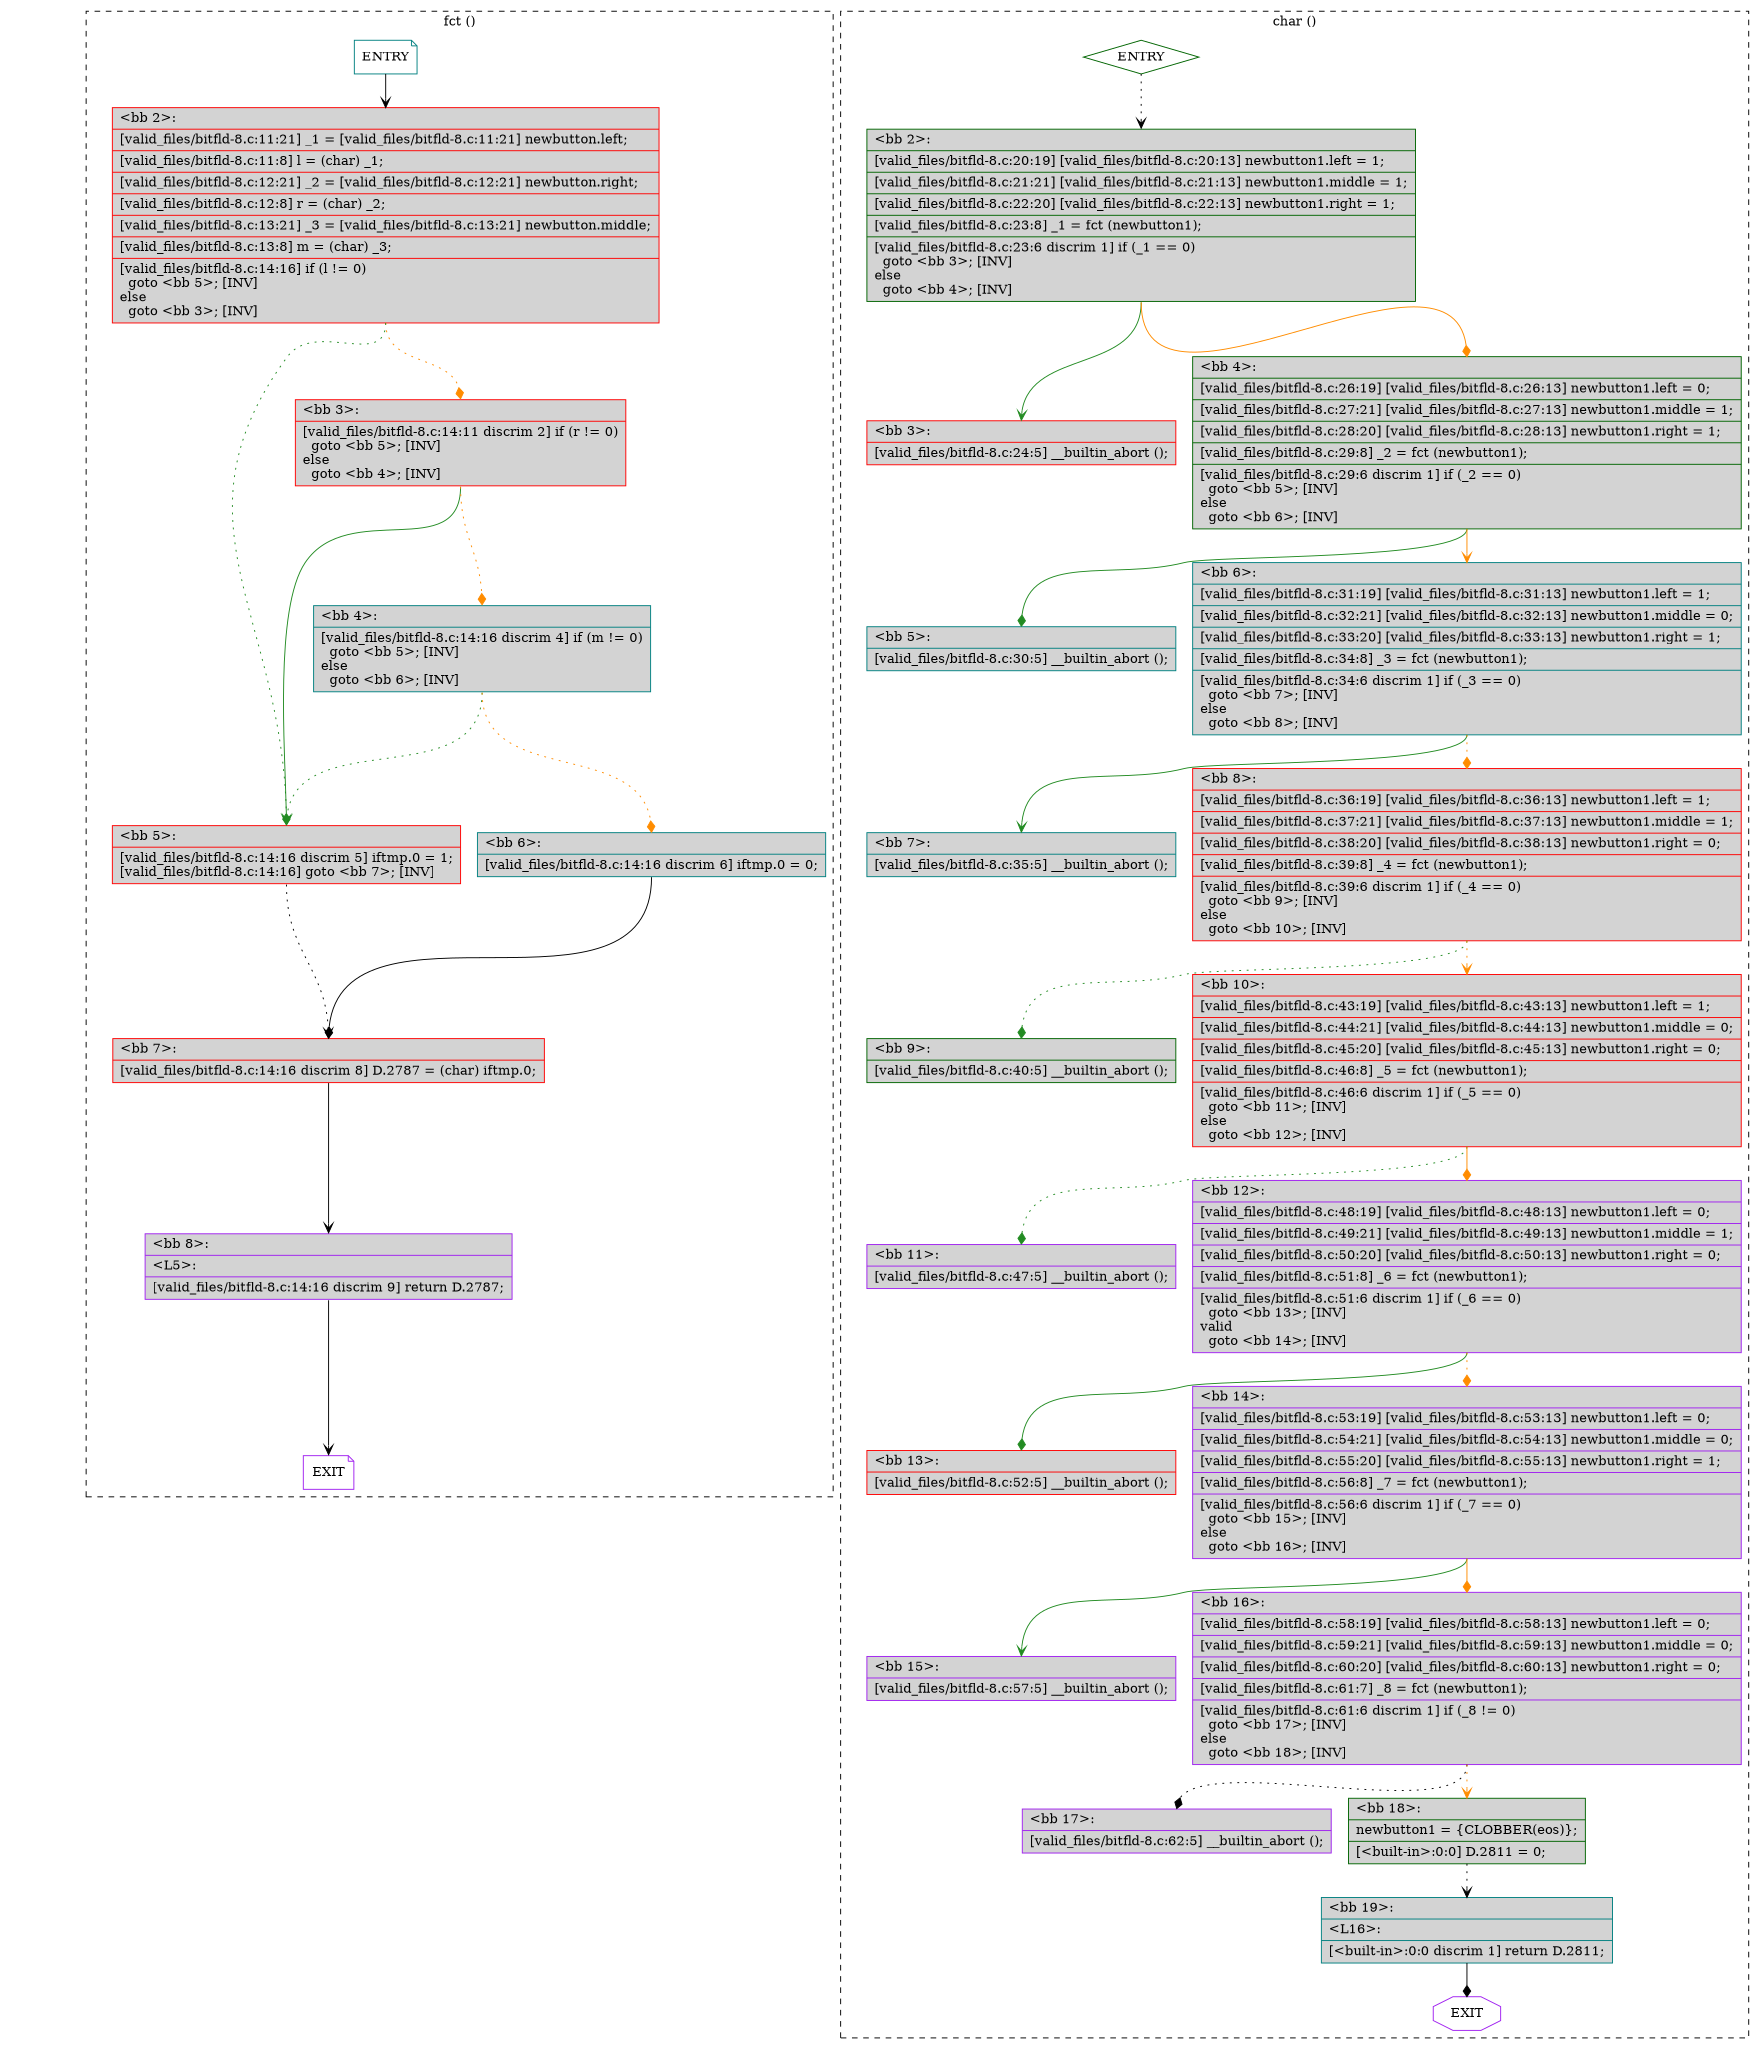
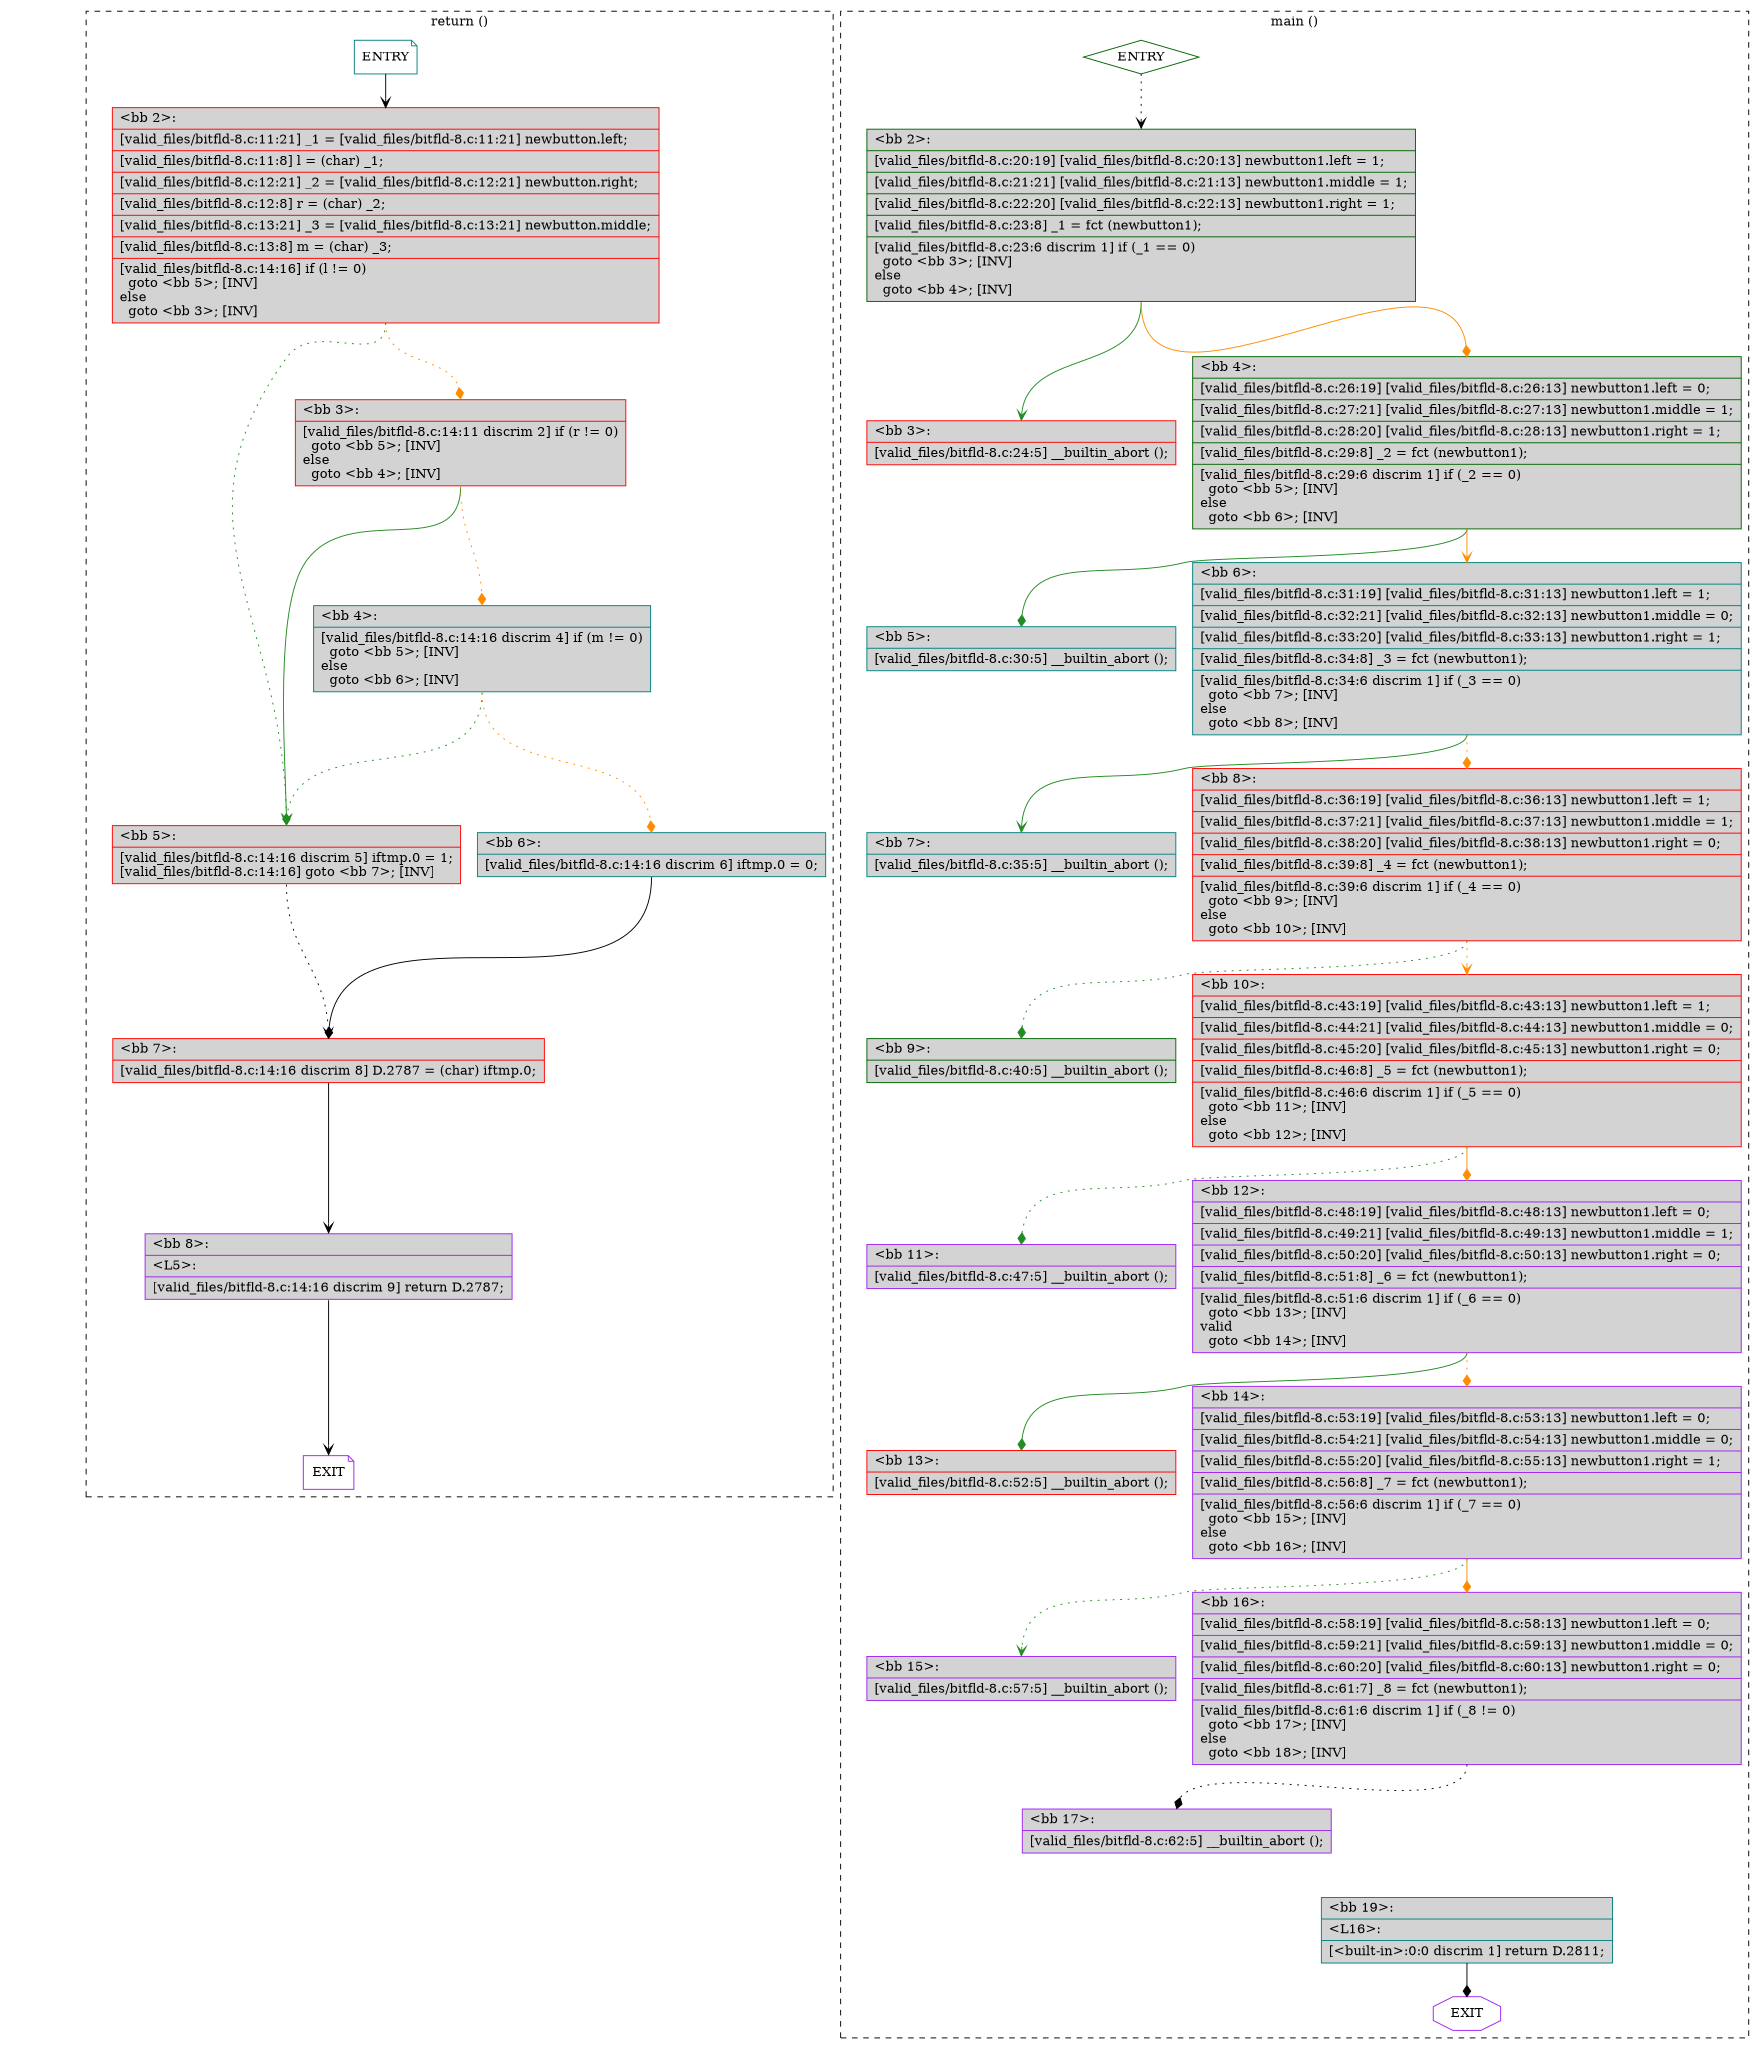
  digraph {
    node [color=purple fillcolor=lightgrey shape=record style=filled]
    edge [constraint=true headport=n style=dotted tailport=s arrowhead=diamond color=darkorange weight=10]
    n1 [color=teal fillcolor=white label=ENTRY shape=note]
    n2 [fillcolor=white label=EXIT shape=note]
    n3 [color=red label="{\<bb\ 2\>:\l|[valid_files/bitfld-8.c:11:21]\ _1\ =\ [valid_files/bitfld-8.c:11:21]\ newbutton.left;\l|[valid_files/bitfld-8.c:11:8]\ l\ =\ (char)\ _1;\l|[valid_files/bitfld-8.c:12:21]\ _2\ =\ [valid_files/bitfld-8.c:12:21]\ newbutton.right;\l|[valid_files/bitfld-8.c:12:8]\ r\ =\ (char)\ _2;\l|[valid_files/bitfld-8.c:13:21]\ _3\ =\ [valid_files/bitfld-8.c:13:21]\ newbutton.middle;\l|[valid_files/bitfld-8.c:13:8]\ m\ =\ (char)\ _3;\l|[valid_files/bitfld-8.c:14:16]\ if\ (l\ !=\ 0)\l\ \ goto\ \<bb\ 5\>;\ [INV]\lelse\l\ \ goto\ \<bb\ 3\>;\ [INV]\l}"]
    n4 [color=red label="{\<bb\ 3\>:\l|[valid_files/bitfld-8.c:14:11\ discrim\ 2]\ if\ (r\ !=\ 0)\l\ \ goto\ \<bb\ 5\>;\ [INV]\lelse\l\ \ goto\ \<bb\ 4\>;\ [INV]\l}"]
    n5 [color=red label="{\<bb\ 5\>:\l|[valid_files/bitfld-8.c:14:16\ discrim\ 5]\ iftmp.0\ =\ 1;\l[valid_files/bitfld-8.c:14:16]\ goto\ \<bb\ 7\>;\ [INV]\l}"]
    n6 [color=teal label="{\<bb\ 4\>:\l|[valid_files/bitfld-8.c:14:16\ discrim\ 4]\ if\ (m\ !=\ 0)\l\ \ goto\ \<bb\ 5\>;\ [INV]\lelse\l\ \ goto\ \<bb\ 6\>;\ [INV]\l}"]
    n7 [color=teal label="{\<bb\ 6\>:\l|[valid_files/bitfld-8.c:14:16\ discrim\ 6]\ iftmp.0\ =\ 0;\l}"]
    n8 [color=red label="{\<bb\ 7\>:\l|[valid_files/bitfld-8.c:14:16\ discrim\ 8]\ D.2787\ =\ (char)\ iftmp.0;\l}"]
    n9 [label="{\<bb\ 8\>:\l|\<L5\>:\l|[valid_files/bitfld-8.c:14:16\ discrim\ 9]\ return\ D.2787;\l}"]
    n10 [color=darkgreen fillcolor=white label=ENTRY shape=diamond]
    n11 [fillcolor=white label=EXIT shape=octagon]
    n12 [color=darkgreen label="{\<bb\ 2\>:\l|[valid_files/bitfld-8.c:20:19]\ [valid_files/bitfld-8.c:20:13]\ newbutton1.left\ =\ 1;\l|[valid_files/bitfld-8.c:21:21]\ [valid_files/bitfld-8.c:21:13]\ newbutton1.middle\ =\ 1;\l|[valid_files/bitfld-8.c:22:20]\ [valid_files/bitfld-8.c:22:13]\ newbutton1.right\ =\ 1;\l|[valid_files/bitfld-8.c:23:8]\ _1\ =\ fct\ (newbutton1);\l|[valid_files/bitfld-8.c:23:6\ discrim\ 1]\ if\ (_1\ ==\ 0)\l\ \ goto\ \<bb\ 3\>;\ [INV]\lelse\l\ \ goto\ \<bb\ 4\>;\ [INV]\l}"]
    n13 [color=red label="{\<bb\ 3\>:\l|[valid_files/bitfld-8.c:24:5]\ __builtin_abort\ ();\l}"]
    n14 [color=darkgreen label="{\<bb\ 4\>:\l|[valid_files/bitfld-8.c:26:19]\ [valid_files/bitfld-8.c:26:13]\ newbutton1.left\ =\ 0;\l|[valid_files/bitfld-8.c:27:21]\ [valid_files/bitfld-8.c:27:13]\ newbutton1.middle\ =\ 1;\l|[valid_files/bitfld-8.c:28:20]\ [valid_files/bitfld-8.c:28:13]\ newbutton1.right\ =\ 1;\l|[valid_files/bitfld-8.c:29:8]\ _2\ =\ fct\ (newbutton1);\l|[valid_files/bitfld-8.c:29:6\ discrim\ 1]\ if\ (_2\ ==\ 0)\l\ \ goto\ \<bb\ 5\>;\ [INV]\lelse\l\ \ goto\ \<bb\ 6\>;\ [INV]\l}"]
    n15 [color=teal label="{\<bb\ 5\>:\l|[valid_files/bitfld-8.c:30:5]\ __builtin_abort\ ();\l}"]
    n16 [color=teal label="{\<bb\ 6\>:\l|[valid_files/bitfld-8.c:31:19]\ [valid_files/bitfld-8.c:31:13]\ newbutton1.left\ =\ 1;\l|[valid_files/bitfld-8.c:32:21]\ [valid_files/bitfld-8.c:32:13]\ newbutton1.middle\ =\ 0;\l|[valid_files/bitfld-8.c:33:20]\ [valid_files/bitfld-8.c:33:13]\ newbutton1.right\ =\ 1;\l|[valid_files/bitfld-8.c:34:8]\ _3\ =\ fct\ (newbutton1);\l|[valid_files/bitfld-8.c:34:6\ discrim\ 1]\ if\ (_3\ ==\ 0)\l\ \ goto\ \<bb\ 7\>;\ [INV]\lelse\l\ \ goto\ \<bb\ 8\>;\ [INV]\l}"]
    n17 [color=teal label="{\<bb\ 7\>:\l|[valid_files/bitfld-8.c:35:5]\ __builtin_abort\ ();\l}"]
    n18 [color=red label="{\<bb\ 8\>:\l|[valid_files/bitfld-8.c:36:19]\ [valid_files/bitfld-8.c:36:13]\ newbutton1.left\ =\ 1;\l|[valid_files/bitfld-8.c:37:21]\ [valid_files/bitfld-8.c:37:13]\ newbutton1.middle\ =\ 1;\l|[valid_files/bitfld-8.c:38:20]\ [valid_files/bitfld-8.c:38:13]\ newbutton1.right\ =\ 0;\l|[valid_files/bitfld-8.c:39:8]\ _4\ =\ fct\ (newbutton1);\l|[valid_files/bitfld-8.c:39:6\ discrim\ 1]\ if\ (_4\ ==\ 0)\l\ \ goto\ \<bb\ 9\>;\ [INV]\lelse\l\ \ goto\ \<bb\ 10\>;\ [INV]\l}"]
    n19 [color=darkgreen label="{\<bb\ 9\>:\l|[valid_files/bitfld-8.c:40:5]\ __builtin_abort\ ();\l}"]
    n20 [color=red label="{\<bb\ 10\>:\l|[valid_files/bitfld-8.c:43:19]\ [valid_files/bitfld-8.c:43:13]\ newbutton1.left\ =\ 1;\l|[valid_files/bitfld-8.c:44:21]\ [valid_files/bitfld-8.c:44:13]\ newbutton1.middle\ =\ 0;\l|[valid_files/bitfld-8.c:45:20]\ [valid_files/bitfld-8.c:45:13]\ newbutton1.right\ =\ 0;\l|[valid_files/bitfld-8.c:46:8]\ _5\ =\ fct\ (newbutton1);\l|[valid_files/bitfld-8.c:46:6\ discrim\ 1]\ if\ (_5\ ==\ 0)\l\ \ goto\ \<bb\ 11\>;\ [INV]\lelse\l\ \ goto\ \<bb\ 12\>;\ [INV]\l}"]
    n21 [label="{\<bb\ 11\>:\l|[valid_files/bitfld-8.c:47:5]\ __builtin_abort\ ();\l}"]
    n22 [label="{\<bb\ 12\>:\l|[valid_files/bitfld-8.c:48:19]\ [valid_files/bitfld-8.c:48:13]\ newbutton1.left\ =\ 0;\l|[valid_files/bitfld-8.c:49:21]\ [valid_files/bitfld-8.c:49:13]\ newbutton1.middle\ =\ 1;\l|[valid_files/bitfld-8.c:50:20]\ [valid_files/bitfld-8.c:50:13]\ newbutton1.right\ =\ 0;\l|[valid_files/bitfld-8.c:51:8]\ _6\ =\ fct\ (newbutton1);\l|[valid_files/bitfld-8.c:51:6\ discrim\ 1]\ if\ (_6\ ==\ 0)\l\ \ goto\ \<bb\ 13\>;\ [INV]\lvalid\l\ \ goto\ \<bb\ 14\>;\ [INV]\l}"]
    n23 [color=red label="{\<bb\ 13\>:\l|[valid_files/bitfld-8.c:52:5]\ __builtin_abort\ ();\l}"]
    n24 [label="{\<bb\ 14\>:\l|[valid_files/bitfld-8.c:53:19]\ [valid_files/bitfld-8.c:53:13]\ newbutton1.left\ =\ 0;\l|[valid_files/bitfld-8.c:54:21]\ [valid_files/bitfld-8.c:54:13]\ newbutton1.middle\ =\ 0;\l|[valid_files/bitfld-8.c:55:20]\ [valid_files/bitfld-8.c:55:13]\ newbutton1.right\ =\ 1;\l|[valid_files/bitfld-8.c:56:8]\ _7\ =\ fct\ (newbutton1);\l|[valid_files/bitfld-8.c:56:6\ discrim\ 1]\ if\ (_7\ ==\ 0)\l\ \ goto\ \<bb\ 15\>;\ [INV]\lelse\l\ \ goto\ \<bb\ 16\>;\ [INV]\l}"]
    n25 [label="{\<bb\ 15\>:\l|[valid_files/bitfld-8.c:57:5]\ __builtin_abort\ ();\l}"]
    n26 [label="{\<bb\ 16\>:\l|[valid_files/bitfld-8.c:58:19]\ [valid_files/bitfld-8.c:58:13]\ newbutton1.left\ =\ 0;\l|[valid_files/bitfld-8.c:59:21]\ [valid_files/bitfld-8.c:59:13]\ newbutton1.middle\ =\ 0;\l|[valid_files/bitfld-8.c:60:20]\ [valid_files/bitfld-8.c:60:13]\ newbutton1.right\ =\ 0;\l|[valid_files/bitfld-8.c:61:7]\ _8\ =\ fct\ (newbutton1);\l|[valid_files/bitfld-8.c:61:6\ discrim\ 1]\ if\ (_8\ !=\ 0)\l\ \ goto\ \<bb\ 17\>;\ [INV]\lelse\l\ \ goto\ \<bb\ 18\>;\ [INV]\l}"]
    n27 [label="{\<bb\ 17\>:\l|[valid_files/bitfld-8.c:62:5]\ __builtin_abort\ ();\l}"]
-   n28 [color=darkgreen label="{\<bb\ 18\>:\l|newbutton1\ =\ \{CLOBBER(eos)\};\l|[\<built-in\>:0:0]\ D.2811\ =\ 0;\l}"]
    n29 [color=teal label="{\<bb\ 19\>:\l|\<L16\>:\l|[\<built-in\>:0:0\ discrim\ 1]\ return\ D.2811;\l}"]
    subgraph cluster_1 {
      color=black
-     label="fct ()"
+     label="return ()"
      style=dashed
      n1
      n2
      n3
      n4
      n5
      n6
      n7
      n8
      n9
    }
    subgraph cluster_2 {
      color=black
-     label="char ()"
+     label="main ()"
      style=dashed
      n10
      n11
      n12
      n13
      n14
      n15
      n16
      n17
      n18
      n19
      n20
      n21
      n22
      n23
      n24
      n25
      n26
      n27
-     n28
      n29
    }
    n1 -> n2 [style=invis arrowhead="" color="" weight=""]
    n1 -> n3 [arrowhead=vee color=black style=solid weight=100]
    n3 -> n4
    n3 -> n5 [arrowhead=vee color=forestgreen]
    n4 -> n5 [color=forestgreen style=solid]
    n4 -> n6
    n5 -> n8 [arrowhead=vee color=black weight=100]
    n6 -> n5 [arrowhead=vee color=forestgreen]
    n6 -> n7
    n7 -> n8 [color=black style=solid weight=100]
    n8 -> n9 [arrowhead=vee color=black style=solid weight=100]
    n9 -> n2 [arrowhead=vee color=black style=solid]
    n10 -> n11 [style=invis arrowhead="" color="" weight=""]
    n10 -> n12 [arrowhead=vee color=black weight=100]
    n12 -> n13 [arrowhead=vee color=forestgreen style=solid]
    n12 -> n14 [style=solid]
    n14 -> n15 [color=forestgreen style=solid]
    n14 -> n16 [arrowhead=vee style=solid]
    n16 -> n17 [arrowhead=vee color=forestgreen style=solid]
    n16 -> n18
    n18 -> n19 [color=forestgreen]
    n18 -> n20 [arrowhead=vee]
    n20 -> n21 [color=forestgreen]
    n20 -> n22 [style=solid]
    n22 -> n23 [color=forestgreen style=solid]
    n22 -> n24
-   n24 -> n25 [arrowhead=vee color=forestgreen style=solid]
+   n24 -> n25 [arrowhead=vee color=forestgreen]
    n24 -> n26 [style=solid]
    n26 -> n27 [color=black]
-   n26 -> n28 [arrowhead=vee]
-   n28 -> n29 [arrowhead=vee color=black weight=100]
    n29 -> n11 [color=black style=solid]
  }
